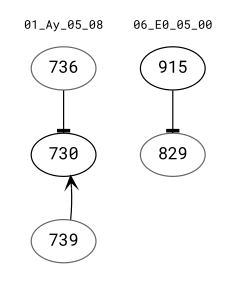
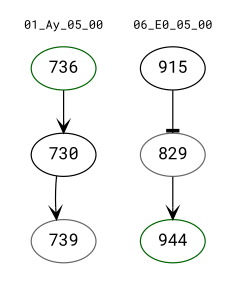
  digraph {
    fontname="Roboto Mono"
    node [color=darkgreen fontname="Roboto Mono"]
    edge [arrowhead=tee color=black fontname="Roboto Mono"]
-   n1 [color=gray40 label=736]
+   n1 [label=736]
    n2 [color=black label=730]
    n3 [color=gray40 label=739]
    n4 [color=black label=915]
    n5 [color=gray40 label=829]
+   n6 [label=944]
    subgraph cluster_1 {
      color=white
      fontsize=10
-     label="01_Ay_05_08"
+     label="01_Ay_05_00"
      n1
      n2
      n3
    }
    subgraph cluster_2 {
      color=white
      fontsize=10
      label="06_E0_05_00"
      n4
      n5
+     n6
    }
-   n1 -> n2
-   n3 -> n2 [arrowhead=vee]
+   n1 -> n2 [arrowhead=vee]
+   n2 -> n3 [arrowhead=vee]
    n4 -> n5
+   n5 -> n6 [arrowhead=vee]
  }
